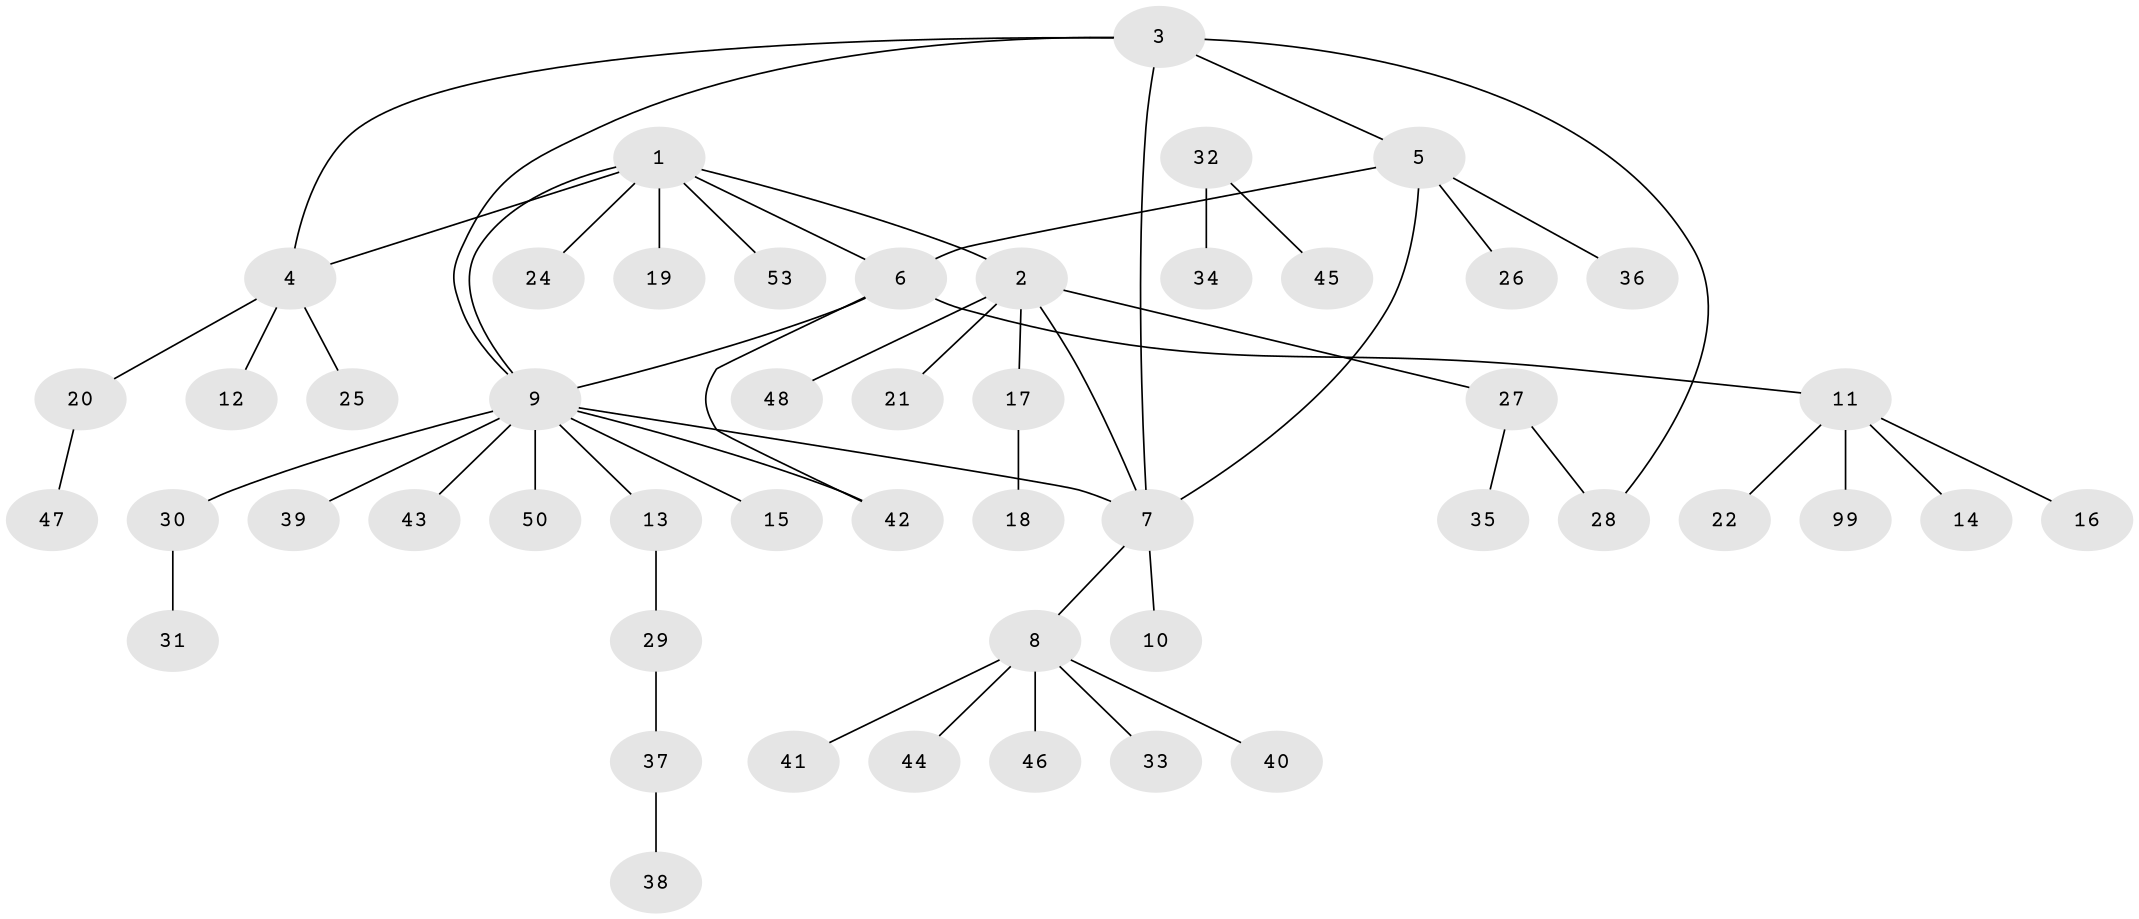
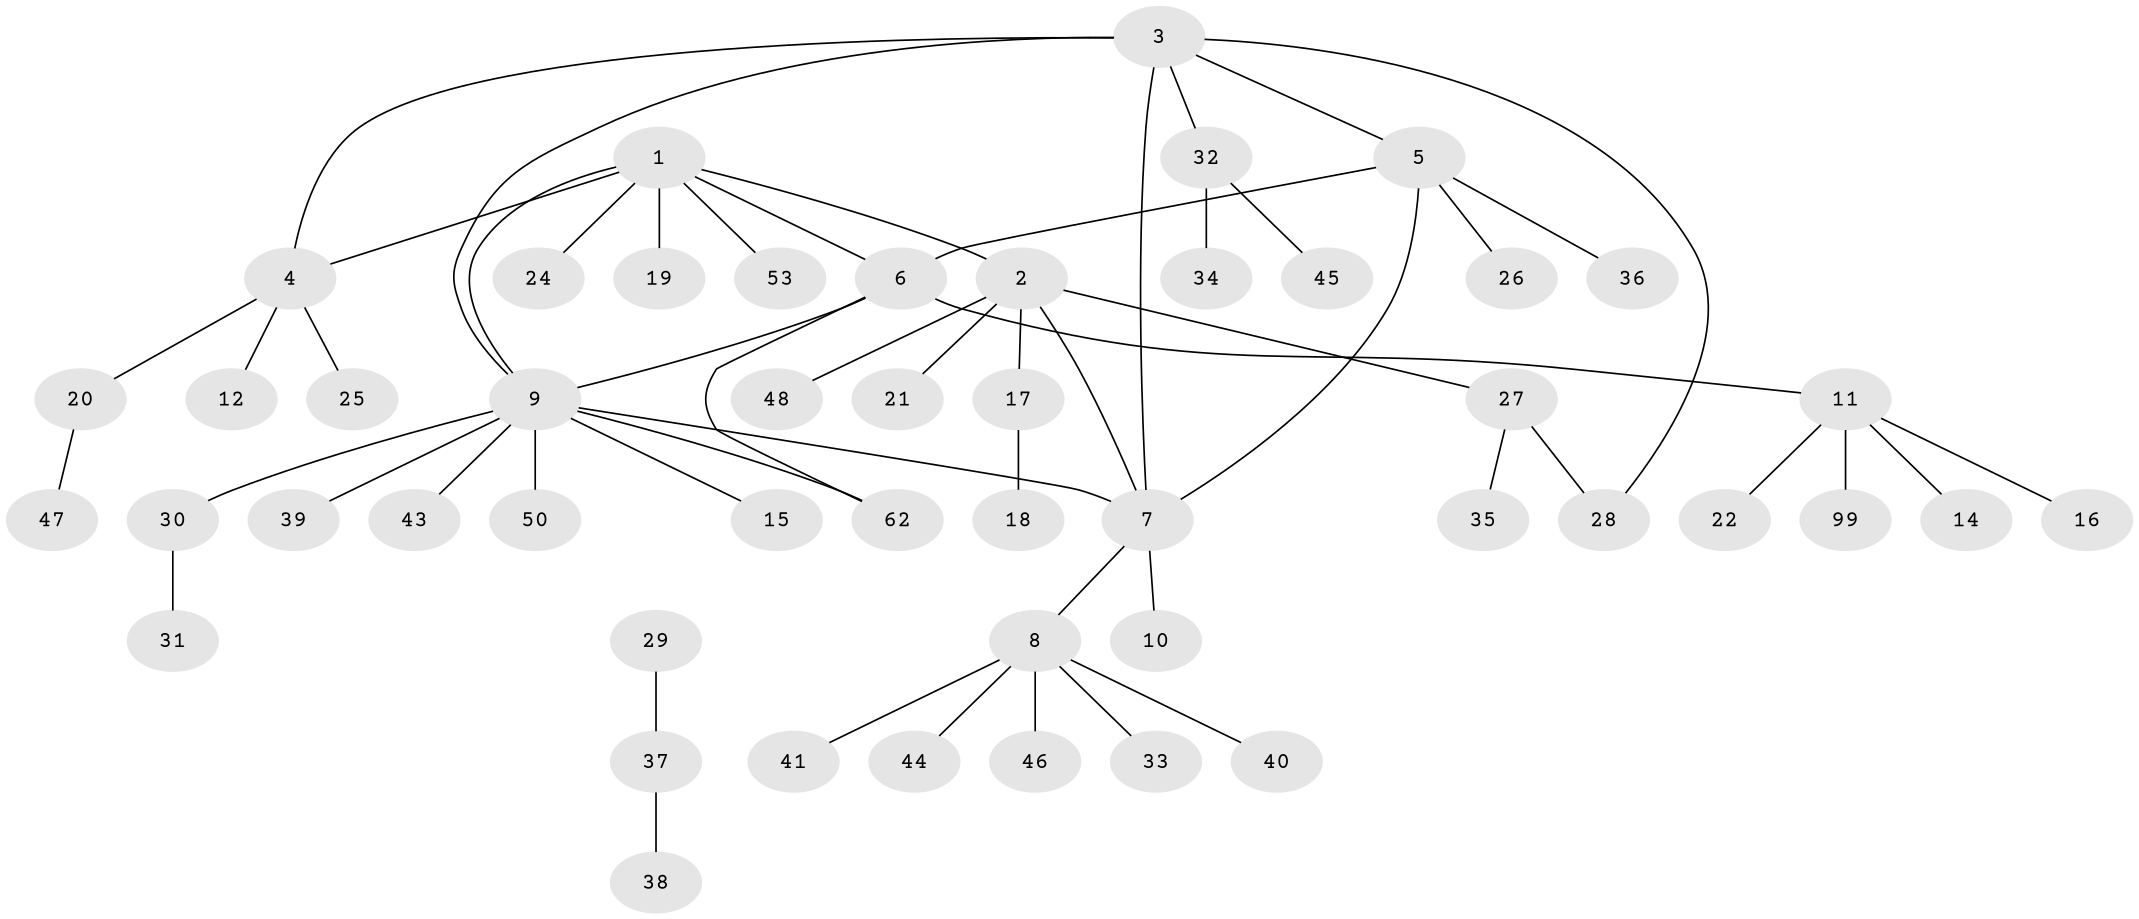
  graph {
    fontname="Courier Prime"
    node [color=gray90 fontname="Courier Prime" style=filled]
    edge [fontname="Courier Prime"]
    1
    2
    4
    6
    9
    19
    n7 [label=53]
    24
    7
    17
    21
    27
    48
    12
    20
    25
    11
-   42
-   13
+   42 [label=62]
    15
    30
    39
    43
    50
    8
    10
    18
    28
    35
    3
    5
    32
    26
    36
    34
    45
    47
    14
    16
    22
    n41 [label=99]
    33
    40
    41
    44
    46
    29
    31
    37
    38
    1 -- 2
    1 -- 4
    1 -- 6
    1 -- 9
    1 -- 19
    1 -- n7
    1 -- 24
    2 -- 7
    2 -- 17
    2 -- 21
    2 -- 27
    2 -- 48
    4 -- 12
    4 -- 20
    4 -- 25
    6 -- 9
    6 -- 11
    6 -- 42
    9 -- 7
    9 -- 42
-   9 -- 13
    9 -- 15
    9 -- 30
    9 -- 39
    9 -- 43
    9 -- 50
    7 -- 8
    7 -- 10
    17 -- 18
    27 -- 28
    27 -- 35
    20 -- 47
    11 -- 14
    11 -- 16
    11 -- 22
    11 -- n41
-   13 -- 29
    30 -- 31
    8 -- 33
    8 -- 40
    8 -- 41
    8 -- 44
    8 -- 46
    3 -- 4
    3 -- 9
    3 -- 7
    3 -- 28
    3 -- 5
+   3 -- 32
    5 -- 6
    5 -- 7
    5 -- 26
    5 -- 36
    32 -- 34
    32 -- 45
    29 -- 37
    37 -- 38
  }
